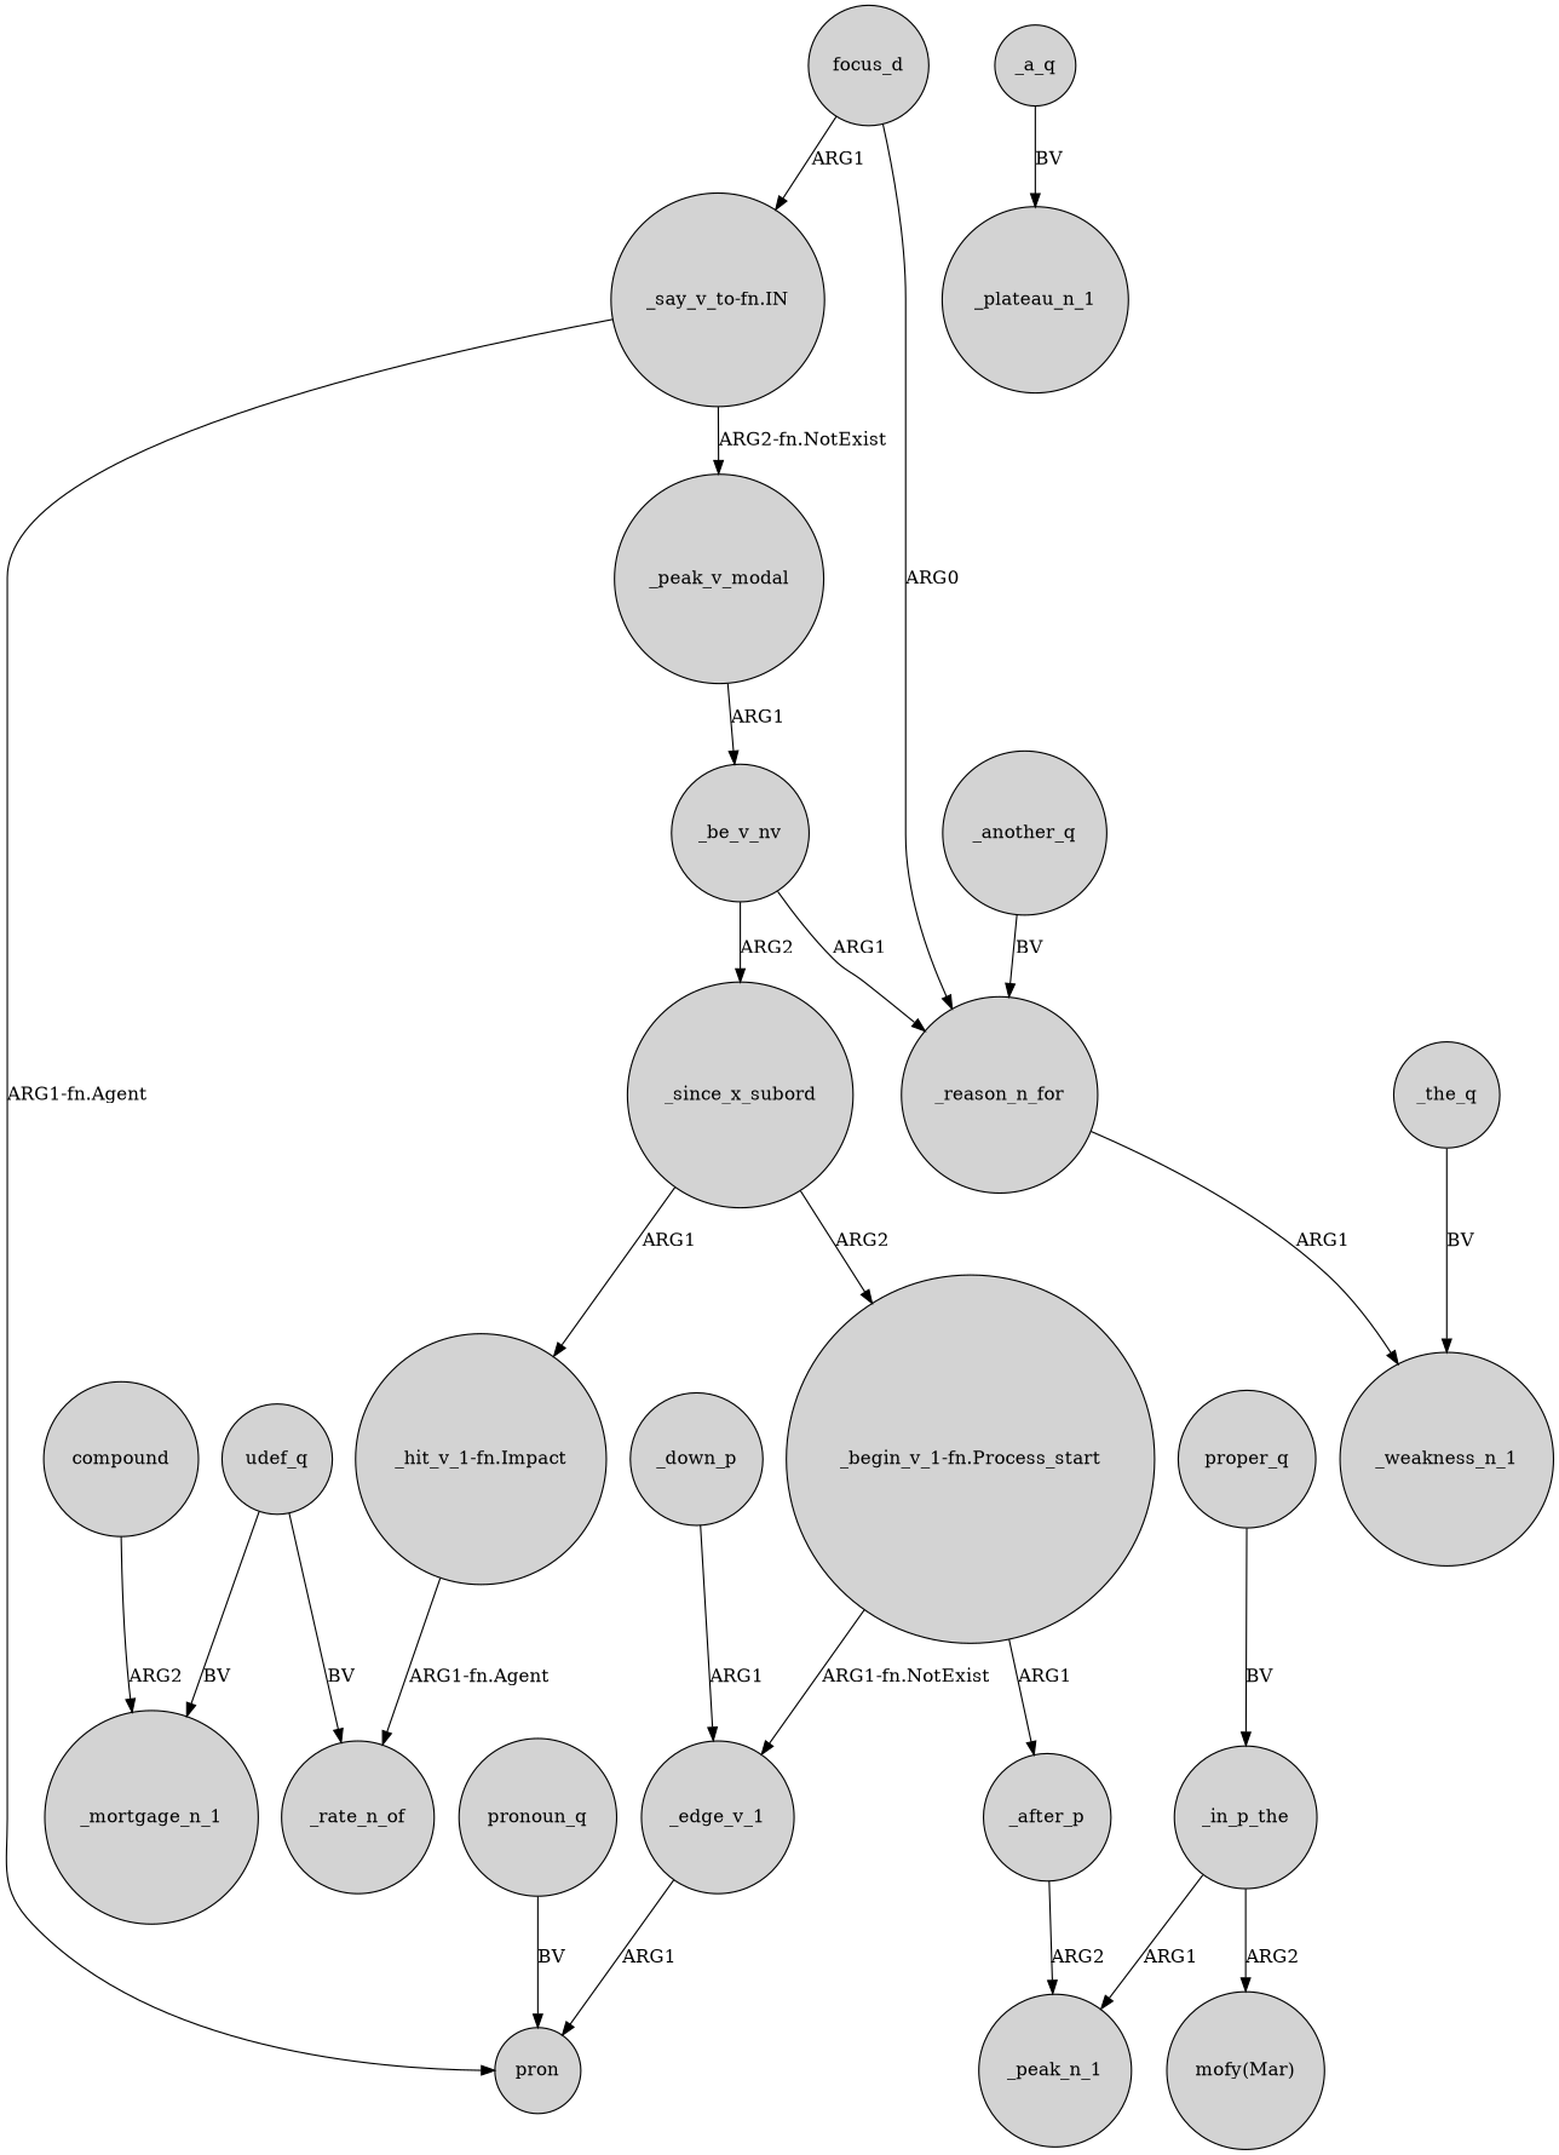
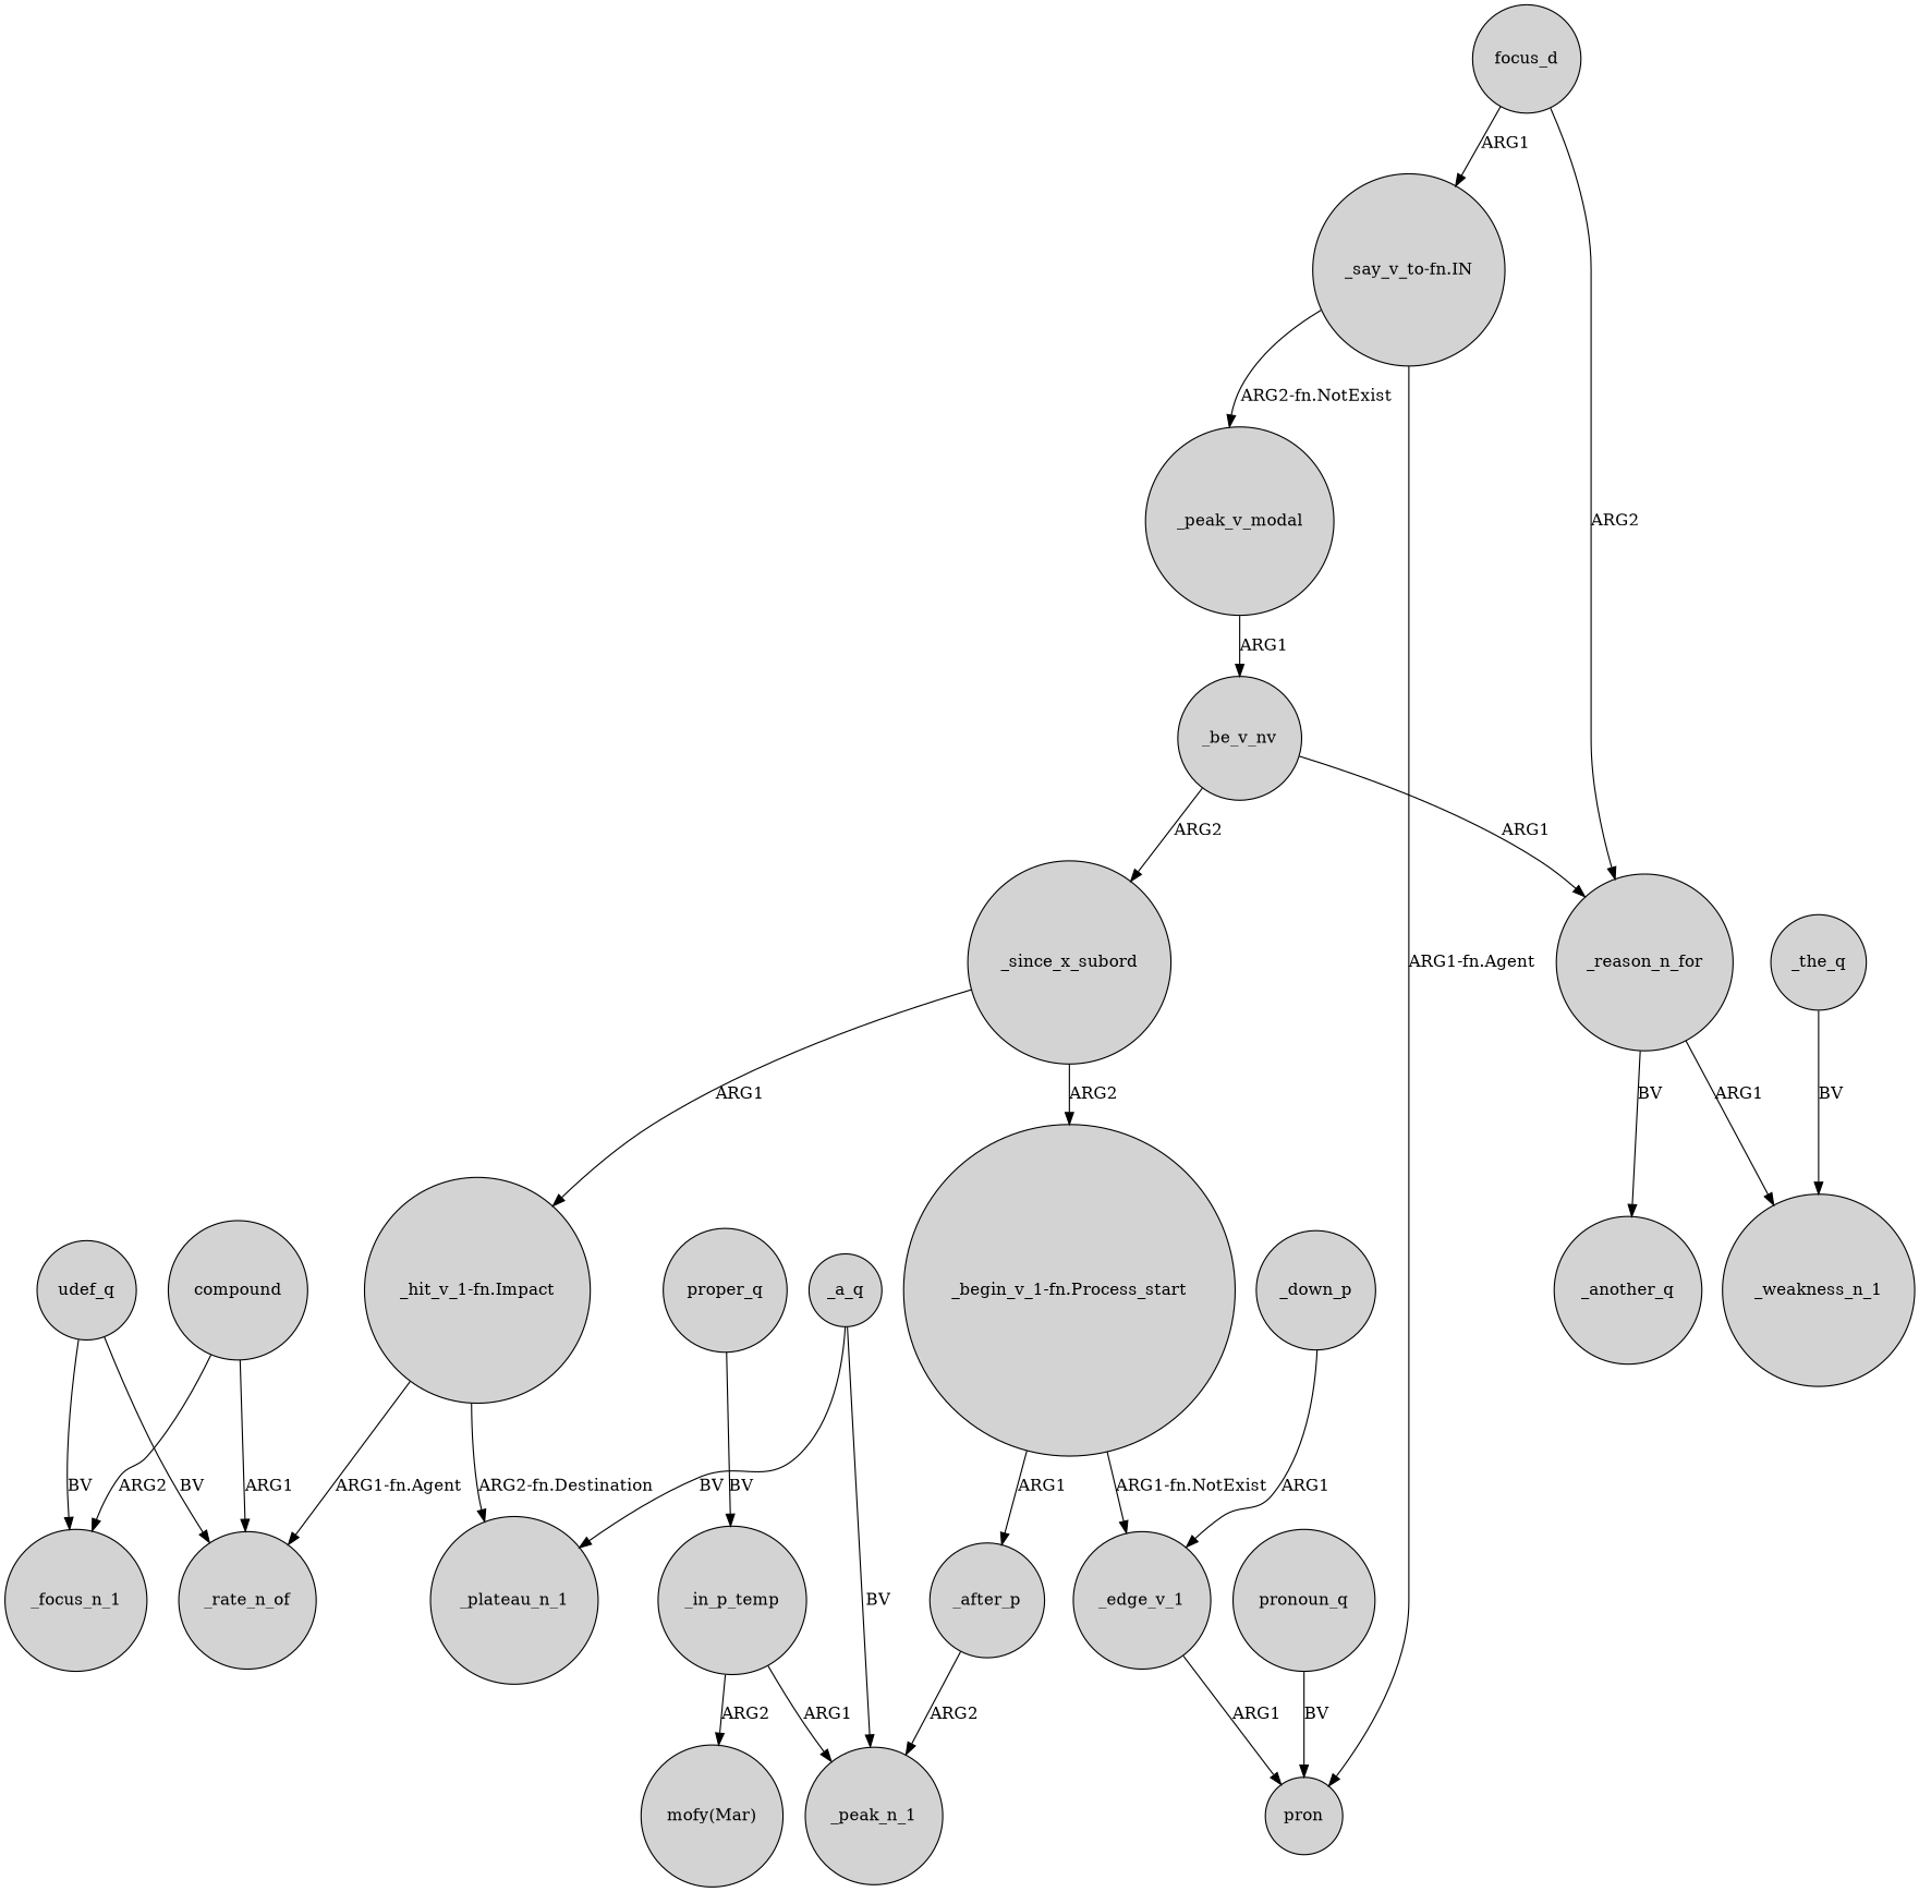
  digraph {
    node [shape=circle style=filled]
    udef_q
-   _mortgage_n_1
+   _mortgage_n_1 [label=_focus_n_1]
    _rate_n_of
    n4 [label=_peak_v_modal]
    _be_v_nv
    _reason_n_for
    _since_x_subord
    _weakness_n_1
    "_begin_v_1-fn.Process_start"
    "_hit_v_1-fn.Impact"
    _after_p
    _peak_n_1
    _edge_v_1
    pron
-   _in_p_temp [label=_in_p_the]
+   _in_p_temp
    "mofy(Mar)"
    compound
    focus_d
    "_say_v_to-fn.IN"
    _another_q
    _plateau_n_1
    _down_p
    _the_q
    pronoun_q
    proper_q
    _a_q
    udef_q -> _mortgage_n_1 [label=BV]
    udef_q -> _rate_n_of [label=BV]
    n4 -> _be_v_nv [label=ARG1]
    _be_v_nv -> _reason_n_for [label=ARG1]
    _be_v_nv -> _since_x_subord [label=ARG2]
    _reason_n_for -> _weakness_n_1 [label=ARG1]
    _since_x_subord -> "_begin_v_1-fn.Process_start" [label=ARG2]
    _since_x_subord -> "_hit_v_1-fn.Impact" [label=ARG1]
    "_begin_v_1-fn.Process_start" -> _after_p [label=ARG1]
    "_begin_v_1-fn.Process_start" -> _edge_v_1 [label="ARG1-fn.NotExist"]
    "_hit_v_1-fn.Impact" -> _rate_n_of [label="ARG1-fn.Agent"]
+   "_hit_v_1-fn.Impact" -> _plateau_n_1 [label="ARG2-fn.Destination"]
    _after_p -> _peak_n_1 [label=ARG2]
    _edge_v_1 -> pron [label=ARG1]
    _in_p_temp -> _peak_n_1 [label=ARG1]
    _in_p_temp -> "mofy(Mar)" [label=ARG2]
    compound -> _mortgage_n_1 [label=ARG2]
-   focus_d -> _reason_n_for [label=ARG0]
+   compound -> _rate_n_of [label=ARG1]
+   focus_d -> _reason_n_for [label=ARG2]
    focus_d -> "_say_v_to-fn.IN" [label=ARG1]
    "_say_v_to-fn.IN" -> n4 [label="ARG2-fn.NotExist"]
    "_say_v_to-fn.IN" -> pron [label="ARG1-fn.Agent"]
-   _another_q -> _reason_n_for [label=BV]
+   _reason_n_for -> _another_q [label=BV]
    _down_p -> _edge_v_1 [label=ARG1]
    _the_q -> _weakness_n_1 [label=BV]
    pronoun_q -> pron [label=BV]
    proper_q -> _in_p_temp [label=BV]
+   _a_q -> _peak_n_1 [label=BV]
    _a_q -> _plateau_n_1 [label=BV]
  }
